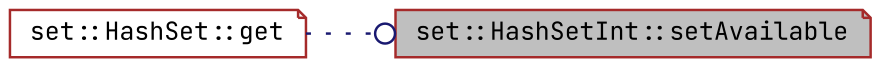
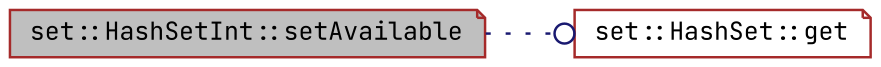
  digraph {
    rankdir=LR
    fontname="JetBrains Mono"
    node [color=brown fontname="JetBrains Mono" fontsize=10 shape=note style=filled]
    n1 [fillcolor=grey75 fontcolor=black height=0.2 label="set::HashSetInt::setAvailable" width=0.4]
    n2 [fillcolor=white height=0.2 label="set::HashSet::get" width=0.4]
-   n2 -> n1 [color=midnightblue fontname="JetBrains Mono" fontsize=10 labelfontname=Helvetica labelfontsize=10 style=dotted arrowhead=odot]
+   n1 -> n2 [color=midnightblue fontname="JetBrains Mono" fontsize=10 labelfontname=Helvetica labelfontsize=10 style=dotted arrowhead=odot]
  }
